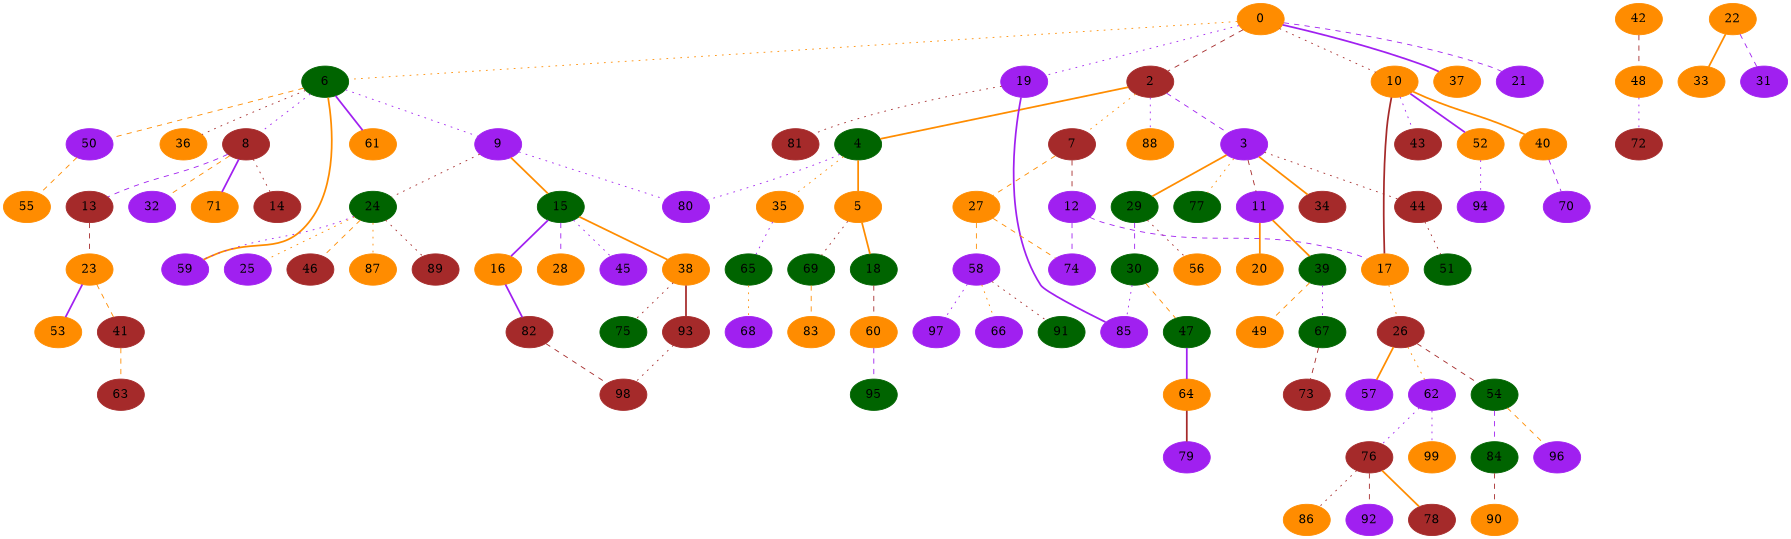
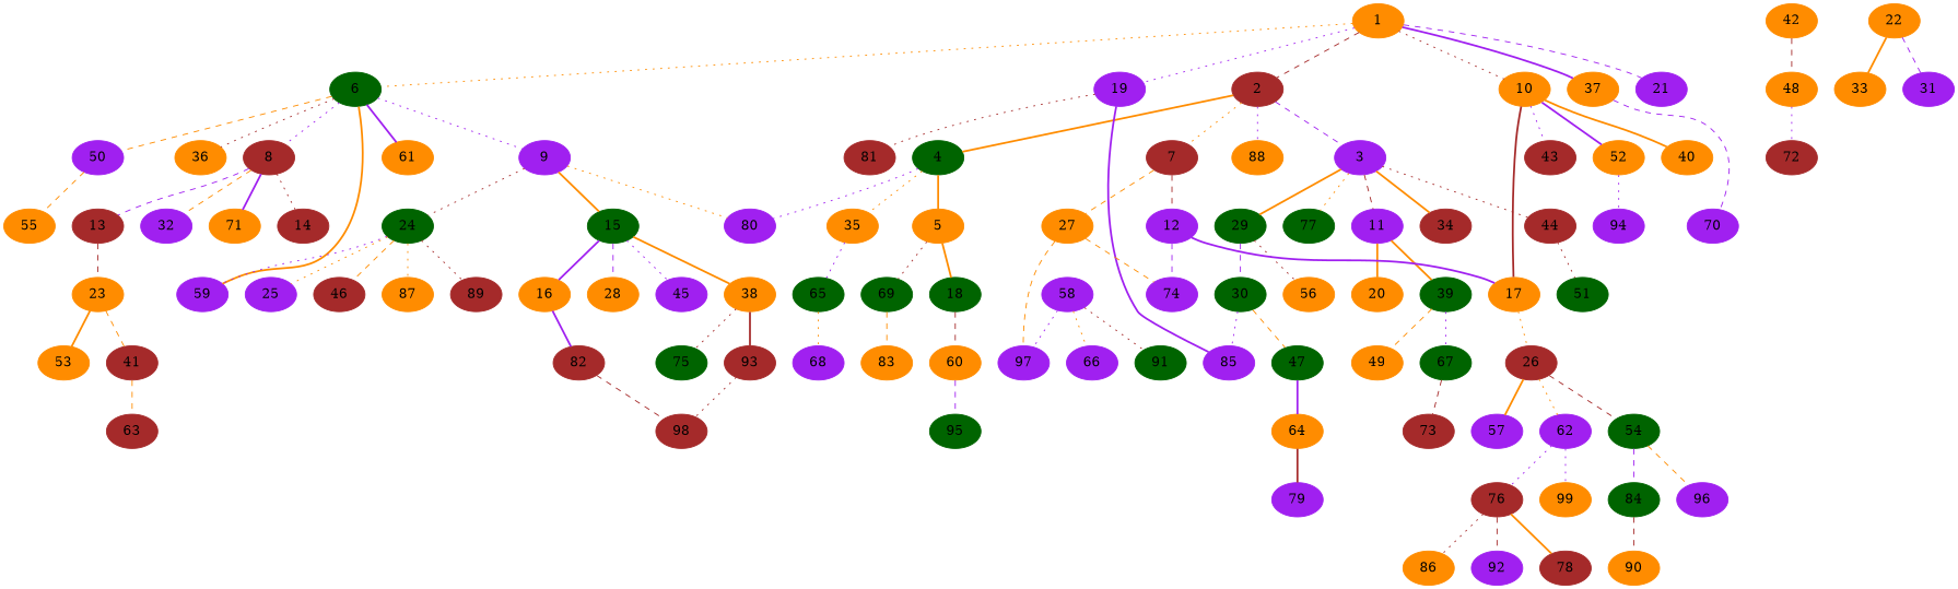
  graph {
    node [color=darkorange style=filled]
    edge [color=darkorange style=dotted]
    2 [color=brown]
-   1 [label=0]
+   1
    6 [color=darkgreen]
    10
    19 [color=purple]
    21 [color=purple]
    37
    3 [color=purple]
    4 [color=darkgreen]
    7 [color=brown]
    88
    8 [color=brown]
    9 [color=purple]
    36
    50 [color=purple]
    59 [color=purple]
    61
    17
    40
    43 [color=brown]
    52
    81 [color=brown]
    85 [color=purple]
    70 [color=purple]
    11 [color=purple]
    29 [color=darkgreen]
    34 [color=brown]
    44 [color=brown]
    77 [color=darkgreen]
    5
    35
    80 [color=purple]
    12 [color=purple]
    27
    20
    39 [color=darkgreen]
    30 [color=darkgreen]
    56
    51 [color=darkgreen]
    18 [color=darkgreen]
    69 [color=darkgreen]
    65 [color=darkgreen]
    60
    83
    13 [color=brown]
    14 [color=brown]
    32 [color=purple]
    71
    15 [color=darkgreen]
    24 [color=darkgreen]
    55
    74 [color=purple]
    58 [color=purple]
    23
    16
    28
    38
    45 [color=purple]
    25 [color=purple]
    46 [color=brown]
    87
    89 [color=brown]
    26 [color=brown]
    94 [color=purple]
    49
    67 [color=darkgreen]
    42
    48
    41 [color=brown]
    53
    82 [color=brown]
    75 [color=darkgreen]
    93 [color=brown]
    98 [color=brown]
    54 [color=darkgreen]
    57 [color=purple]
    62 [color=purple]
    95 [color=darkgreen]
    22
    33
    31 [color=purple]
    63 [color=brown]
    84 [color=darkgreen]
    96 [color=purple]
    76 [color=brown]
    99
    66 [color=purple]
    91 [color=darkgreen]
    97 [color=purple]
    47 [color=darkgreen]
    64
    68 [color=purple]
    73 [color=brown]
    72 [color=brown]
    79 [color=purple]
    90
    78 [color=brown]
    86
    92 [color=purple]
    2 -- 3 [color=purple style=dashed]
    2 -- 4 [style=bold]
    2 -- 7
    2 -- 88 [color=purple]
    1 -- 2 [color=brown style=dashed]
    1 -- 6
    1 -- 10 [color=brown]
    1 -- 19 [color=purple]
    1 -- 21 [color=purple style=dashed]
    1 -- 37 [color=purple style=bold]
    6 -- 8 [color=purple]
    6 -- 9 [color=purple]
    6 -- 36 [color=brown]
    6 -- 50 [style=dashed]
    6 -- 59 [style=bold]
    6 -- 61 [color=purple style=bold]
    10 -- 17 [color=brown style=bold]
    10 -- 40 [style=bold]
    10 -- 43 [color=purple]
    10 -- 52 [color=purple style=bold]
    19 -- 81 [color=brown]
    19 -- 85 [color=purple style=bold]
-   40 -- 70 [color=purple style=dashed]
+   37 -- 70 [color=purple style=dashed]
    3 -- 11 [color=brown style=dashed]
    3 -- 29 [style=bold]
    3 -- 34 [style=bold]
    3 -- 44 [color=brown]
    3 -- 77
    4 -- 5 [style=bold]
    4 -- 35
    4 -- 80 [color=purple]
    7 -- 12 [color=brown style=dashed]
    7 -- 27 [style=dashed]
    8 -- 13 [color=purple style=dashed]
    8 -- 14 [color=brown]
    8 -- 32 [style=dashed]
    8 -- 71 [color=purple style=bold]
-   9 -- 80 [color=purple]
+   9 -- 80
    9 -- 15 [style=bold]
    9 -- 24 [color=brown]
    50 -- 55 [style=dashed]
    17 -- 26
    52 -- 94 [color=purple]
    11 -- 20 [style=bold]
    11 -- 39 [style=bold]
    29 -- 30 [color=purple style=dashed]
    29 -- 56 [color=brown]
    44 -- 51 [color=brown]
    5 -- 18 [style=bold]
    5 -- 69 [color=brown]
    35 -- 65 [color=purple]
-   12 -- 17 [color=purple style=dashed]
+   12 -- 17 [color=purple style=bold]
    12 -- 74 [color=purple style=dashed]
    27 -- 74 [style=dashed]
-   27 -- 58 [style=dashed]
+   27 -- 97 [style=dashed]
    39 -- 49 [style=dashed]
    39 -- 67 [color=purple]
    30 -- 85 [color=purple]
    30 -- 47 [style=dashed]
    18 -- 60 [color=brown style=dashed]
    69 -- 83 [style=dashed]
    65 -- 68
    60 -- 95 [color=purple style=dashed]
    13 -- 23 [color=brown style=dashed]
    15 -- 16 [color=purple style=bold]
    15 -- 28 [color=purple style=dashed]
    15 -- 38 [style=bold]
    15 -- 45 [color=purple]
    24 -- 59 [color=purple]
    24 -- 25
    24 -- 46 [style=dashed]
    24 -- 87
    24 -- 89 [color=brown]
    58 -- 66
    58 -- 91 [color=brown]
    58 -- 97 [color=purple]
    23 -- 41 [style=dashed]
-   23 -- 53 [color=purple style=bold]
+   23 -- 53 [style=bold]
    16 -- 82 [color=purple style=bold]
    38 -- 75 [color=brown]
    38 -- 93 [color=brown style=bold]
    26 -- 54 [color=brown style=dashed]
    26 -- 57 [style=bold]
    26 -- 62
    67 -- 73 [color=brown style=dashed]
    42 -- 48 [color=brown style=dashed]
    48 -- 72 [color=purple]
    41 -- 63 [style=dashed]
    82 -- 98 [color=brown style=dashed]
    93 -- 98 [color=brown]
    54 -- 84 [color=purple style=dashed]
    54 -- 96 [style=dashed]
    62 -- 76 [color=purple]
    62 -- 99 [color=purple]
    22 -- 33 [style=bold]
    22 -- 31 [color=purple style=dashed]
    84 -- 90 [color=brown style=dashed]
    76 -- 78 [style=bold]
    76 -- 86 [color=brown]
    76 -- 92 [color=brown style=dashed]
    47 -- 64 [color=purple style=bold]
    64 -- 79 [color=brown style=bold]
  }
